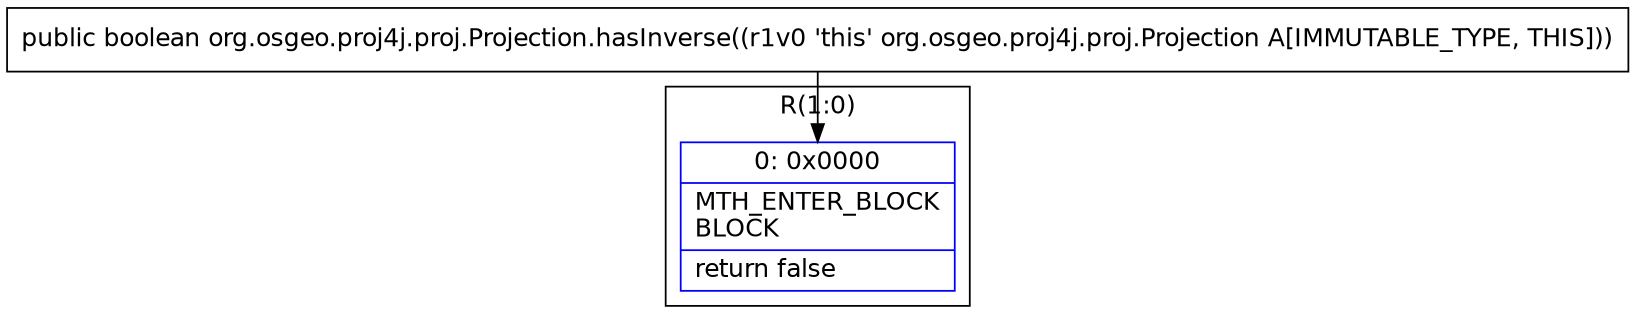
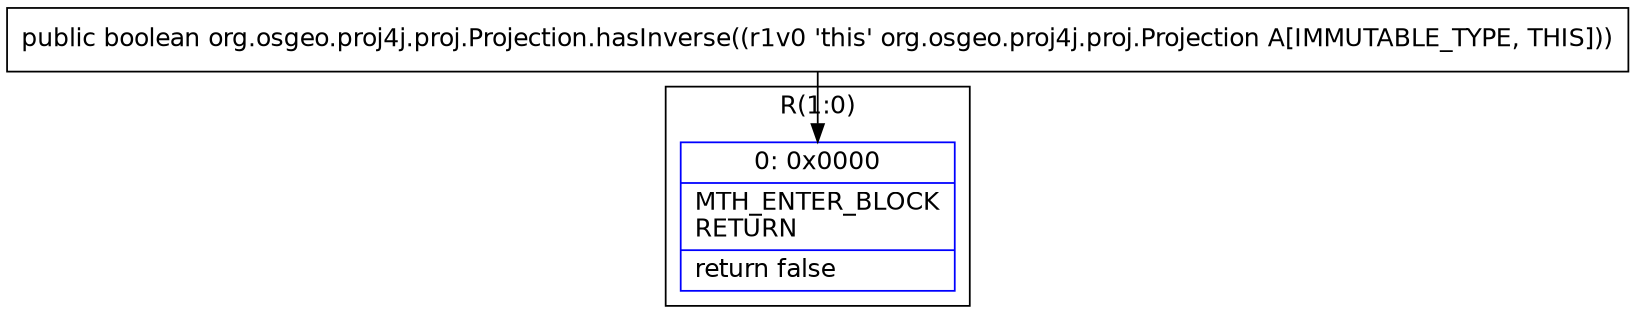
  digraph {
    fontname="DejaVu Sans"
    node [shape=record fontname="DejaVu Sans"]
-   n1 [color=blue label="{0\:\ 0x0000|MTH_ENTER_BLOCK\lBLOCK\l|return false\l}"]
+   n1 [color=blue label="{0\:\ 0x0000|MTH_ENTER_BLOCK\lRETURN\l|return false\l}"]
    n2 [label="{public boolean org.osgeo.proj4j.proj.Projection.hasInverse((r1v0 'this' org.osgeo.proj4j.proj.Projection A[IMMUTABLE_TYPE, THIS])) }"]
    subgraph cluster_1 {
      label="R(1:0)"
      n1
    }
    n2 -> n1 [fontname="DejaVu Sans"]
  }
